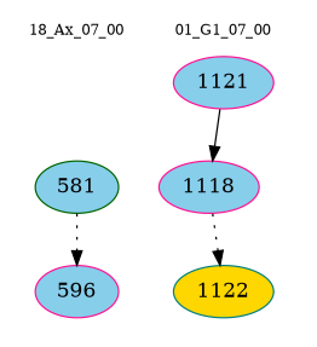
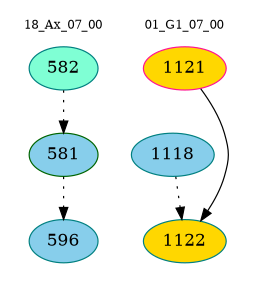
  digraph {
    node [color=teal fillcolor=skyblue style=filled]
    edge [color=black style=dotted]
+   n1 [fillcolor=aquamarine label=582]
    n2 [color=darkgreen label=581]
-   n3 [color=deeppink label=596]
-   n4 [color=deeppink label=1121]
-   n5 [color=deeppink label=1118]
+   n3 [label=596]
+   n4 [color=deeppink fillcolor=gold label=1121]
+   n5 [label=1118]
    n6 [fillcolor=gold label=1122]
    subgraph cluster_1 {
      color=white
      fontsize=10
      label="18_Ax_07_00"
+     n1
      n2
      n3
    }
    subgraph cluster_2 {
      color=white
      fontsize=10
      label="01_G1_07_00"
      n4
      n5
      n6
    }
+   n1 -> n2
    n2 -> n3
-   n4 -> n5 [style=solid]
+   n4 -> n6 [style=solid]
    n5 -> n6
  }
